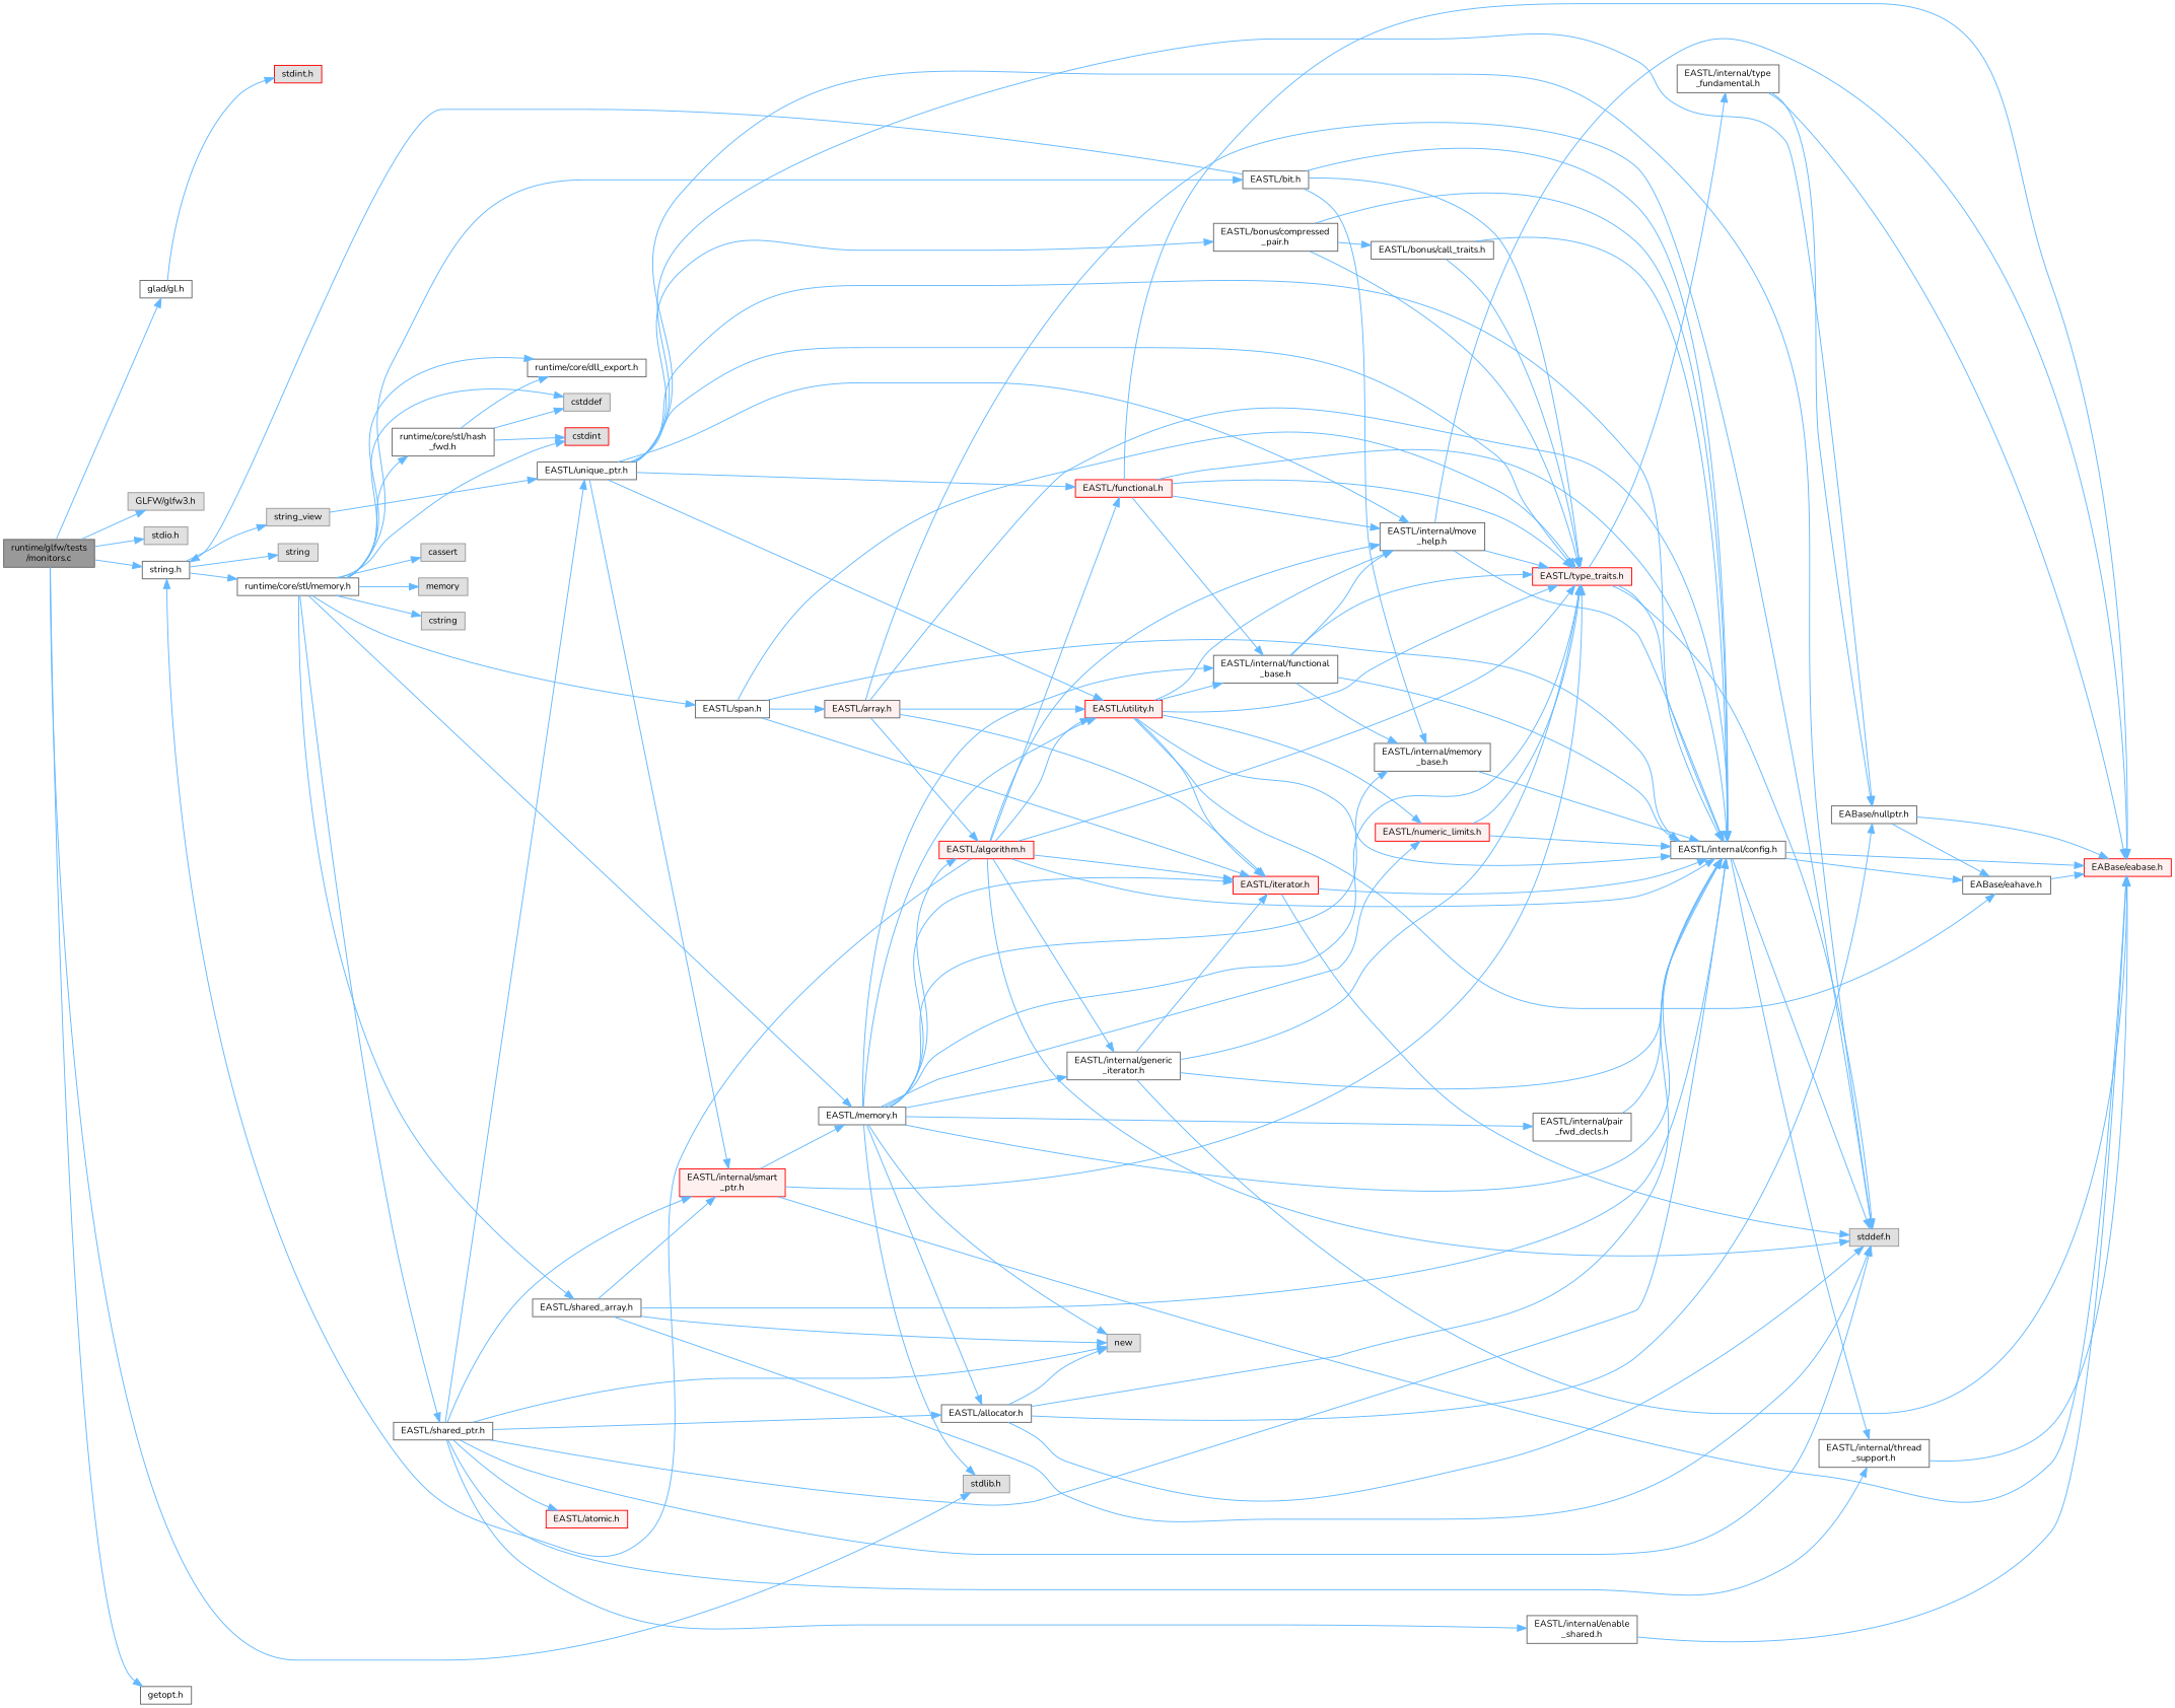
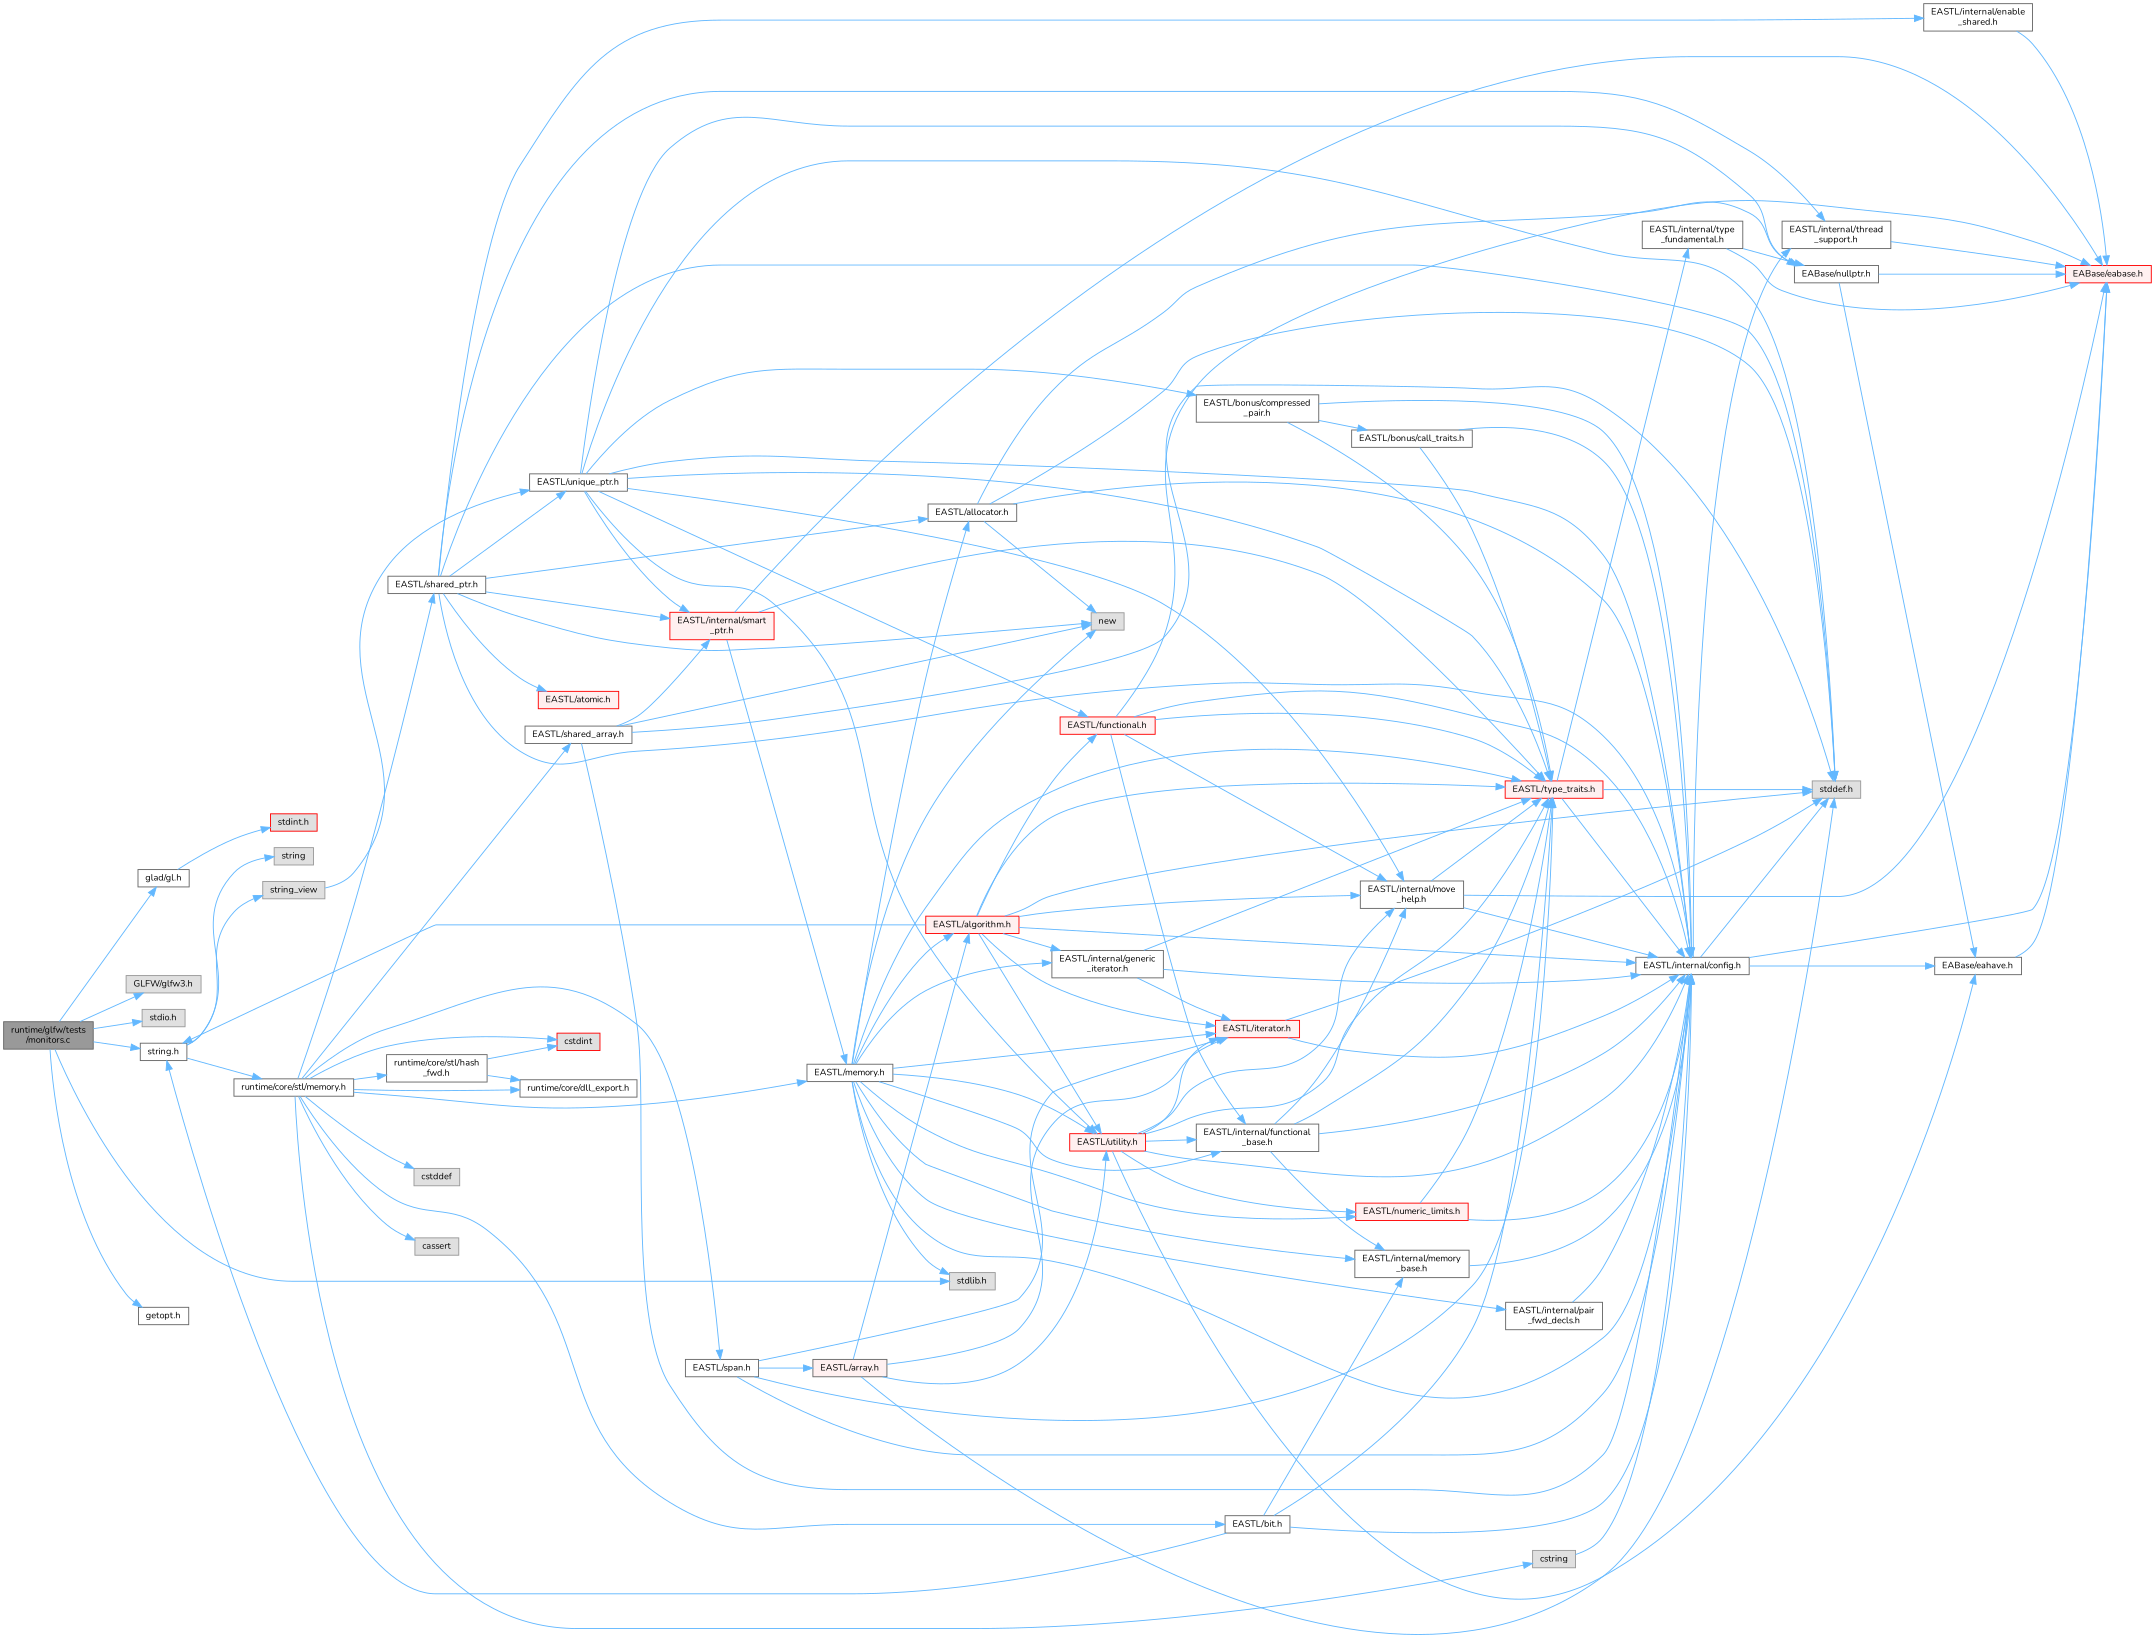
  digraph {
    fontname=Nunito
    rankdir=LR
    node [color=grey40 fillcolor=white fontname=Nunito fontsize=10 shape=box style=filled]
    edge [color=steelblue1 fontname=Nunito fontsize=10 labelfontname=Helvetica labelfontsize=10 style=solid]
    n1 [color=gray40 fillcolor=grey60 fontcolor=black height=0.2 label="runtime/glfw/tests\l/monitors.c" width=0.4]
    n2 [height=0.2 label="glad/gl.h" width=0.4]
    n3 [color=grey60 fillcolor="#E0E0E0" height=0.2 label="GLFW/glfw3.h" width=0.4]
    n4 [color=grey60 fillcolor="#E0E0E0" height=0.2 label="stdio.h" width=0.4]
    n5 [height=0.2 label="string.h" width=0.4]
    n6 [color=grey60 fillcolor="#E0E0E0" height=0.2 label="stdlib.h" width=0.4]
    n7 [height=0.2 label="getopt.h" width=0.4]
    n8 [color=red fillcolor="#E0E0E0" height=0.2 label="stdint.h" width=0.4]
    n9 [color=grey60 fillcolor="#E0E0E0" height=0.2 label=string width=0.4]
    n10 [color=grey60 fillcolor="#E0E0E0" height=0.2 label=string_view width=0.4]
    n11 [height=0.2 label="runtime/core/stl/memory.h" width=0.4]
    n12 [height=0.2 label="EASTL/unique_ptr.h" width=0.4]
    n13 [color=grey60 fillcolor="#E0E0E0" height=0.2 label=cstddef width=0.4]
    n14 [color=red fillcolor="#E0E0E0" height=0.2 label=cstdint width=0.4]
    n15 [color=grey60 fillcolor="#E0E0E0" height=0.2 label=cassert width=0.4]
-   n16 [color=grey60 fillcolor="#E0E0E0" height=0.2 label=memory width=0.4]
    n17 [color=grey60 fillcolor="#E0E0E0" height=0.2 label=cstring width=0.4]
    n18 [height=0.2 label="EASTL/bit.h" width=0.4]
    n19 [height=0.2 label="EASTL/memory.h" width=0.4]
    n20 [height=0.2 label="EASTL/shared_array.h" width=0.4]
    n21 [height=0.2 label="EASTL/shared_ptr.h" width=0.4]
    n22 [height=0.2 label="EASTL/span.h" width=0.4]
    n23 [height=0.2 label="runtime/core/dll_export.h" width=0.4]
    n24 [height=0.2 label="runtime/core/stl/hash\l_fwd.h" width=0.4]
    n25 [height=0.2 label="EASTL/internal/config.h" width=0.4]
    n26 [height=0.2 label="EASTL/internal/memory\l_base.h" width=0.4]
    n27 [color=red fillcolor="#FFF0F0" height=0.2 label="EASTL/type_traits.h" width=0.4]
    n28 [height=0.2 label="EASTL/internal/generic\l_iterator.h" width=0.4]
    n29 [color=red fillcolor="#FFF0F0" height=0.2 label="EASTL/iterator.h" width=0.4]
    n30 [height=0.2 label="EASTL/internal/pair\l_fwd_decls.h" width=0.4]
    n31 [height=0.2 label="EASTL/internal/functional\l_base.h" width=0.4]
    n32 [color=red fillcolor="#FFF0F0" height=0.2 label="EASTL/algorithm.h" width=0.4]
    n33 [color=red fillcolor="#FFF0F0" height=0.2 label="EASTL/utility.h" width=0.4]
    n34 [color=red fillcolor="#FFF0F0" height=0.2 label="EASTL/numeric_limits.h" width=0.4]
    n35 [height=0.2 label="EASTL/allocator.h" width=0.4]
    n36 [color=grey60 fillcolor="#E0E0E0" height=0.2 label=new width=0.4]
    n37 [color=grey60 fillcolor="#E0E0E0" height=0.2 label="stddef.h" width=0.4]
    n38 [color=red fillcolor="#FFF0F0" height=0.2 label="EASTL/internal/smart\l_ptr.h" width=0.4]
    n39 [height=0.2 label="EASTL/bonus/compressed\l_pair.h" width=0.4]
    n40 [height=0.2 label="EABase/nullptr.h" width=0.4]
    n41 [height=0.2 label="EASTL/internal/move\l_help.h" width=0.4]
    n42 [color=red fillcolor="#FFF0F0" height=0.2 label="EASTL/functional.h" width=0.4]
    n43 [height=0.2 label="EASTL/bonus/call_traits.h" width=0.4]
    n44 [height=0.2 label="EASTL/internal/thread\l_support.h" width=0.4]
    n45 [color=red fillcolor="#FFF0F0" height=0.2 label="EASTL/atomic.h" width=0.4]
    n46 [height=0.2 label="EASTL/internal/enable\l_shared.h" width=0.4]
    n47 [fillcolor="#FFF0F0" height=0.2 label="EASTL/array.h" width=0.4]
    n48 [color=red fillcolor="#FFF0F0" height=0.2 label="EABase/eabase.h" width=0.4]
    n49 [height=0.2 label="EABase/eahave.h" width=0.4]
    n50 [height=0.2 label="EASTL/internal/type\l_fundamental.h" width=0.4]
    n1 -> n2
    n1 -> n3
    n1 -> n4
    n1 -> n5
    n1 -> n6
    n1 -> n7
    n2 -> n8
    n5 -> n9
    n5 -> n10
    n5 -> n11
    n10 -> n12
    n11 -> n13
    n11 -> n14
    n11 -> n15
-   n11 -> n16
    n11 -> n17
    n11 -> n18
    n11 -> n19
    n11 -> n20
    n11 -> n21
    n11 -> n22
    n11 -> n23
    n11 -> n24
    n12 -> n25
    n12 -> n27
    n12 -> n33
    n12 -> n37
    n12 -> n38
    n12 -> n39
    n12 -> n40
    n12 -> n41
    n12 -> n42
    n18 -> n5
    n18 -> n25
    n18 -> n26
    n18 -> n27
    n19 -> n6
    n19 -> n25
    n19 -> n26
    n19 -> n27
    n19 -> n28
    n19 -> n29
    n19 -> n30
    n19 -> n31
    n19 -> n32
    n19 -> n33
    n19 -> n34
    n19 -> n35
    n19 -> n36
    n20 -> n25
    n20 -> n36
    n20 -> n37
    n20 -> n38
    n21 -> n12
    n21 -> n25
    n21 -> n35
    n21 -> n36
    n21 -> n37
    n21 -> n38
    n21 -> n44
    n21 -> n45
    n21 -> n46
    n22 -> n25
    n22 -> n27
    n22 -> n29
    n22 -> n47
-   n24 -> n13
    n24 -> n14
    n24 -> n23
    n25 -> n37
    n25 -> n44
    n25 -> n48
    n25 -> n49
    n26 -> n25
    n27 -> n25
    n27 -> n37
    n27 -> n50
    n28 -> n25
    n28 -> n27
    n28 -> n29
-   n28 -> n48
    n29 -> n25
    n29 -> n37
    n30 -> n25
    n31 -> n25
    n31 -> n26
    n31 -> n27
    n31 -> n41
    n32 -> n5
    n32 -> n25
    n32 -> n27
    n32 -> n28
    n32 -> n29
    n32 -> n33
    n32 -> n37
    n32 -> n41
    n32 -> n42
    n33 -> n25
    n33 -> n27
    n33 -> n29
    n33 -> n31
    n33 -> n34
    n33 -> n41
    n33 -> n49
    n34 -> n25
    n34 -> n27
    n35 -> n25
    n35 -> n36
    n35 -> n37
    n35 -> n40
    n38 -> n19
    n38 -> n27
    n38 -> n48
    n39 -> n25
    n39 -> n27
    n39 -> n43
    n40 -> n48
    n40 -> n49
    n41 -> n25
    n41 -> n27
    n41 -> n48
    n42 -> n25
    n42 -> n27
    n42 -> n31
    n42 -> n41
    n42 -> n48
    n43 -> n25
    n43 -> n27
    n44 -> n48
    n46 -> n48
-   n47 -> n25
+   n17 -> n25
    n47 -> n29
    n47 -> n32
    n47 -> n33
    n47 -> n37
    n49 -> n48
    n50 -> n40
    n50 -> n48
  }
